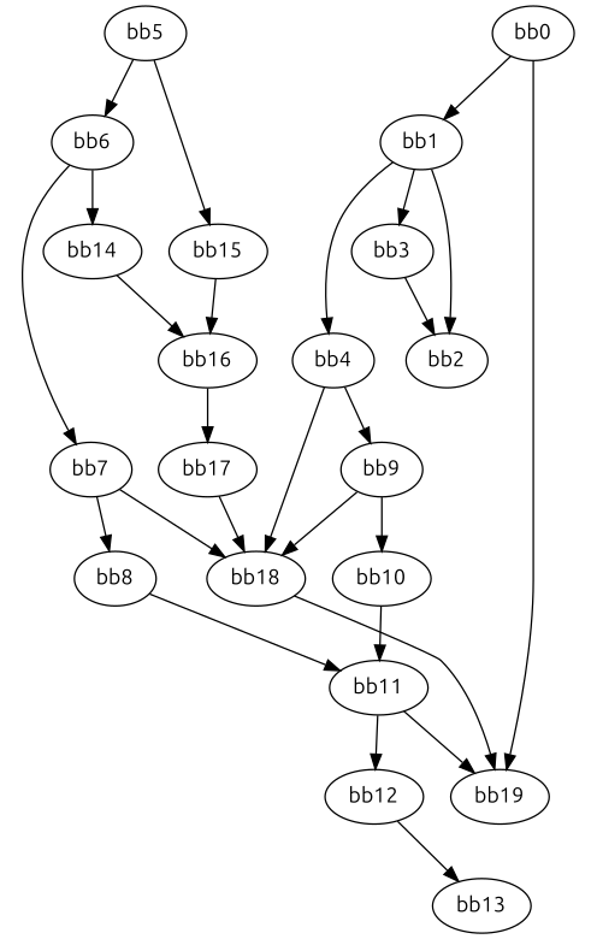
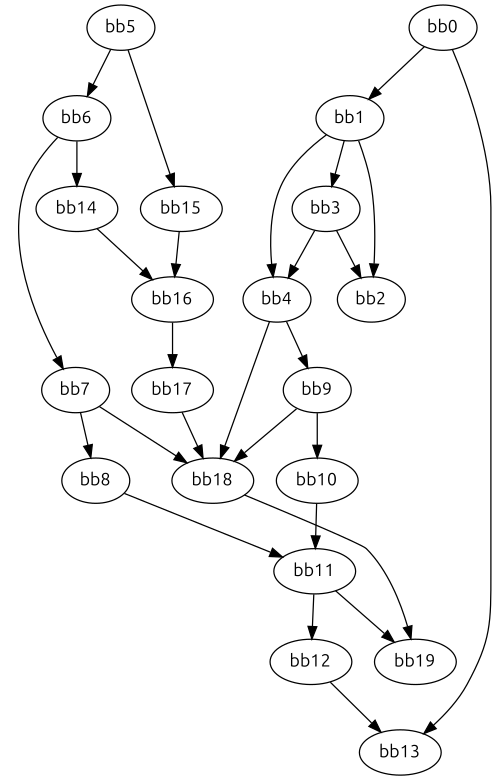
  digraph {
    fontname=Ubuntu
    node [fontname=Ubuntu]
    edge [fontname=Ubuntu]
    n1 [label="bb0\l"]
    n2 [label="bb1\l"]
    n3 [label="bb19\l"]
    n4 [label="bb2\l"]
    n5 [label="bb3\l"]
    n6 [label="bb4\l"]
    n7 [label="bb9\l"]
    n8 [label="bb18\l"]
    n9 [label="bb5\l"]
    n10 [label="bb6\l"]
    n11 [label="bb15\l"]
    n12 [label="bb10\l"]
    n13 [label="bb7\l"]
    n14 [label="bb14\l"]
    n15 [label="bb16\l"]
    n16 [label="bb8\l"]
    n17 [label="bb11\l"]
    n18 [label="bb12\l"]
    n19 [label="bb13\l"]
    n20 [label="bb17\l"]
    n1 -> n2
-   n1 -> n3
+   n1 -> n19
    n2 -> n4
    n2 -> n5
    n2 -> n6
    n5 -> n4
+   n5 -> n6
    n6 -> n7
    n6 -> n8
    n7 -> n8
    n7 -> n12
    n8 -> n3
    n9 -> n10
    n9 -> n11
    n10 -> n13
    n10 -> n14
    n11 -> n15
    n12 -> n17
    n13 -> n8
    n13 -> n16
    n14 -> n15
    n15 -> n20
    n16 -> n17
    n17 -> n3
    n17 -> n18
    n18 -> n19
    n20 -> n8
  }
